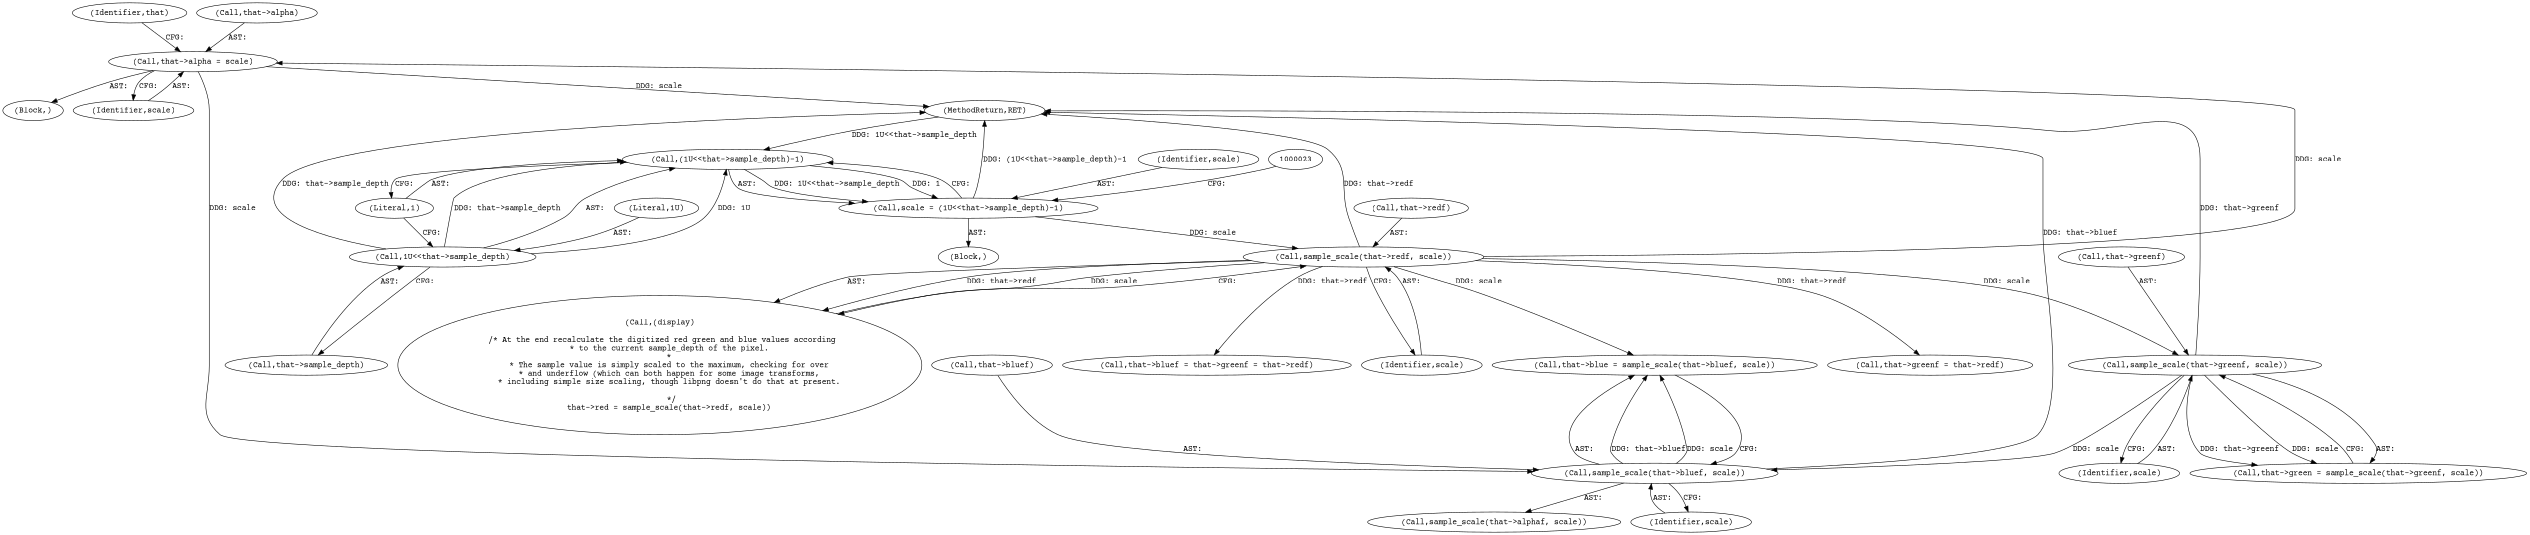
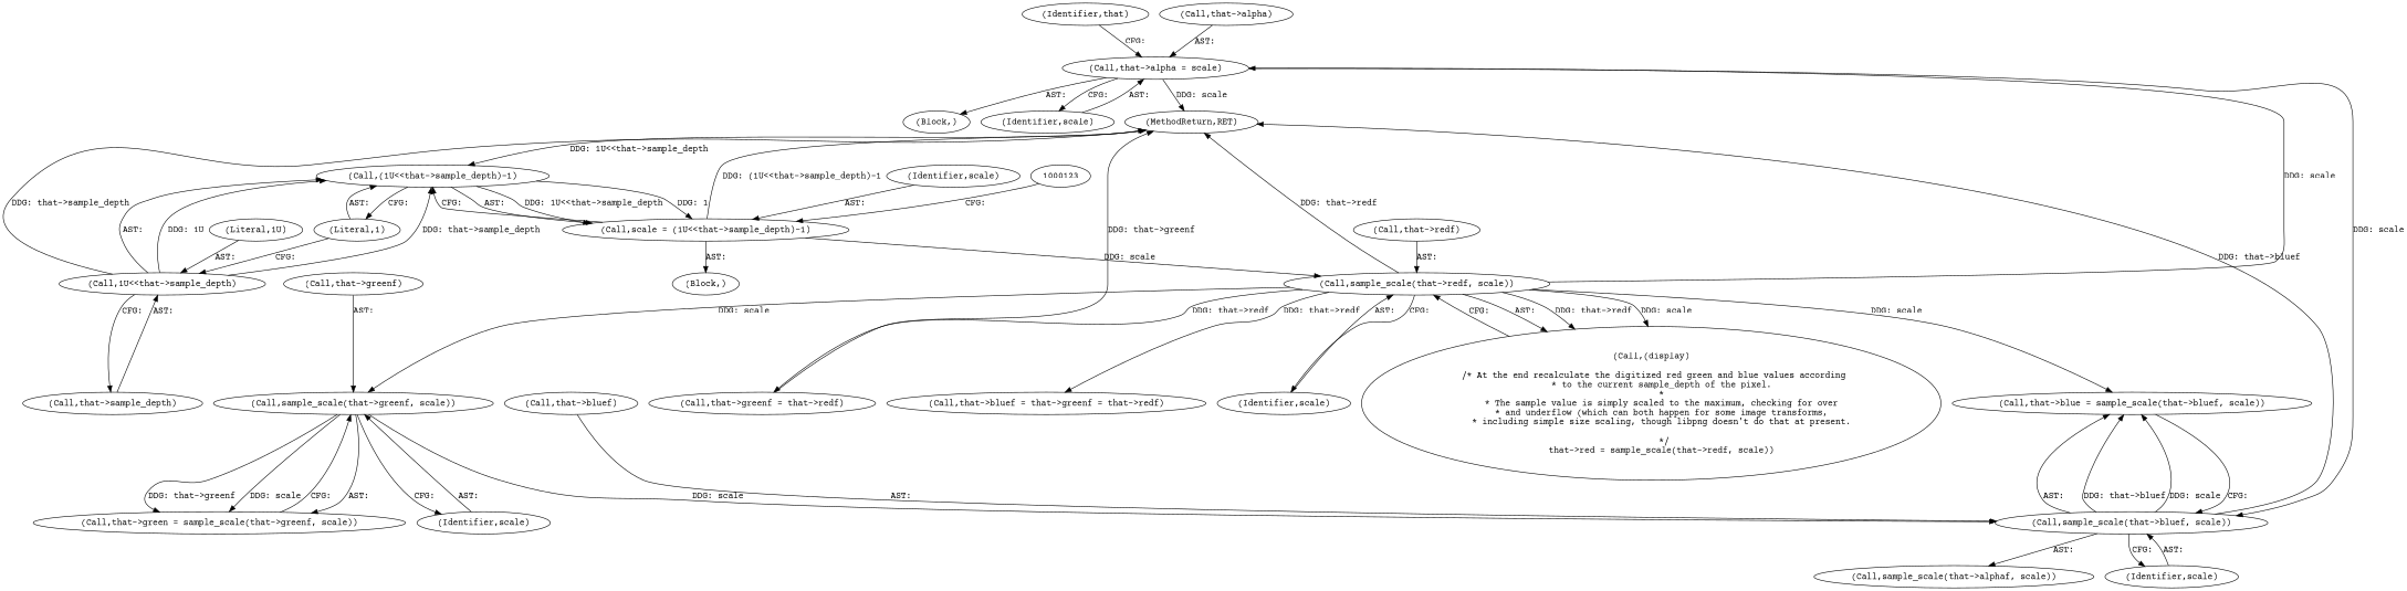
  digraph {
    fontname="Courier Prime"
    node [fontname="Courier Prime"]
    edge [fontname="Courier Prime"]
    n1 [label="(Call,that->alpha = scale)"]
    n2 [label="(Block,)"]
    n3 [label="(Identifier,scale)"]
    n4 [label="(MethodReturn,RET)"]
    n5 [label="(Call,sample_scale(that->bluef, scale))"]
    n6 [label="(Call,(1U<<that->sample_depth)-1)"]
    n7 [label="(Call,sample_scale(that->alphaf, scale))"]
    n8 [label="(Identifier,scale)"]
    n9 [label="(Call,that->blue = sample_scale(that->bluef, scale))"]
    n10 [label="(Call,sample_scale(that->greenf, scale))"]
    n11 [label="(Identifier,scale)"]
    n12 [label="(Call,that->green = sample_scale(that->greenf, scale))"]
    n13 [label="(Call,sample_scale(that->redf, scale))"]
    n14 [label="(Call,that->greenf = that->redf)"]
    n15 [label="(Call,(display)\n\n /* At the end recalculate the digitized red green and blue values according\n    * to the current sample_depth of the pixel.\n    *\n    * The sample value is simply scaled to the maximum, checking for over\n    * and underflow (which can both happen for some image transforms,\n    * including simple size scaling, though libpng doesn't do that at present.\n\n     */\n    that->red = sample_scale(that->redf, scale))"]
    n16 [label="(Call,that->bluef = that->greenf = that->redf)"]
    n17 [label="(Identifier,scale)"]
    n18 [label="(Call,scale = (1U<<that->sample_depth)-1)"]
    n19 [label="(Block,)"]
    n20 [label="(Literal,1)"]
    n21 [label="(Call,1U<<that->sample_depth)"]
    n22 [label="(Call,that->sample_depth)"]
    n23 [label="(Identifier,that)"]
    n24 [label="(Literal,1U)"]
    n25 [label="(Call,that->redf)"]
    n26 [label="(Call,that->bluef)"]
    n27 [label="(Call,that->alpha)"]
    n28 [label="(Call,that->greenf)"]
    n29 [label="(Identifier,scale)"]
-   1000123 [label=1000023]
+   1000123
    n1 -> n2 [label="AST: "]
    n1 -> n3 [label="CFG: "]
    n1 -> n4 [label="DDG: scale"]
    n1 -> n5 [label="DDG: scale"]
    n3 -> n1 [label="AST: "]
    n4 -> n6 [label="DDG: 1U<<that->sample_depth"]
    n5 -> n4 [label="DDG: that->bluef"]
    n5 -> n7 [label="AST: "]
    n5 -> n8 [label="CFG: "]
    n5 -> n9 [label="AST: "]
    n5 -> n9 [label="DDG: that->bluef"]
    n5 -> n9 [label="DDG: scale"]
    n6 -> n18 [label="AST: "]
    n6 -> n18 [label="DDG: 1U<<that->sample_depth"]
    n6 -> n18 [label="DDG: 1"]
    n6 -> n20 [label="CFG: "]
    n8 -> n5 [label="AST: "]
    n9 -> n5 [label="CFG: "]
-   n10 -> n4 [label="DDG: that->greenf"]
+   n14 -> n4 [label="DDG: that->greenf"]
    n10 -> n5 [label="DDG: scale"]
    n10 -> n11 [label="CFG: "]
    n10 -> n12 [label="AST: "]
    n10 -> n12 [label="DDG: that->greenf"]
    n10 -> n12 [label="DDG: scale"]
    n11 -> n10 [label="AST: "]
    n12 -> n10 [label="CFG: "]
    n13 -> n1 [label="DDG: scale"]
    n13 -> n4 [label="DDG: that->redf"]
    n13 -> n9 [label="DDG: scale"]
    n13 -> n10 [label="DDG: scale"]
    n13 -> n14 [label="DDG: that->redf"]
    n13 -> n15 [label="AST: "]
    n13 -> n15 [label="DDG: that->redf"]
    n13 -> n15 [label="DDG: scale"]
    n13 -> n16 [label="DDG: that->redf"]
    n13 -> n17 [label="CFG: "]
    n15 -> n13 [label="CFG: "]
    n17 -> n13 [label="AST: "]
    n18 -> n4 [label="DDG: (1U<<that->sample_depth)-1"]
    n18 -> n6 [label="CFG: "]
    n18 -> n13 [label="DDG: scale"]
    n18 -> n19 [label="AST: "]
    n20 -> n6 [label="AST: "]
    n20 -> n21 [label="CFG: "]
    n21 -> n4 [label="DDG: that->sample_depth"]
    n21 -> n6 [label="AST: "]
    n21 -> n6 [label="DDG: 1U"]
    n21 -> n6 [label="DDG: that->sample_depth"]
    n21 -> n22 [label="CFG: "]
    n22 -> n21 [label="AST: "]
    n23 -> n1 [label="CFG: "]
    n24 -> n21 [label="AST: "]
    n25 -> n13 [label="AST: "]
    n26 -> n5 [label="AST: "]
    n27 -> n1 [label="AST: "]
    n28 -> n10 [label="AST: "]
    n29 -> n18 [label="AST: "]
    1000123 -> n18 [label="CFG: "]
  }
